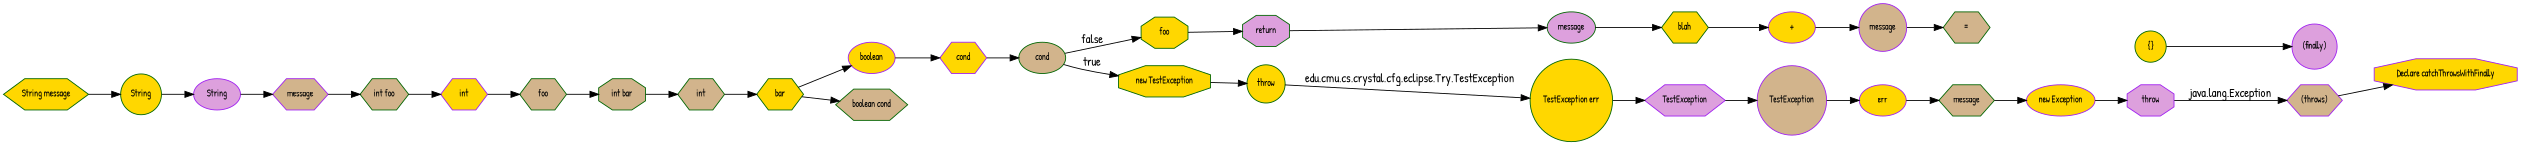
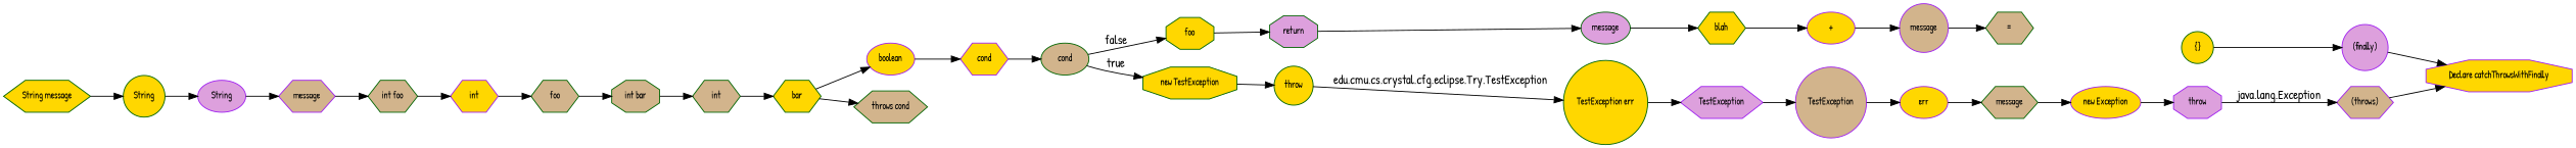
  digraph {
    fontname="Patrick Hand"
    rankdir=LR
    node [color=darkgreen fillcolor=gold fontname="Patrick Hand" fontsize=10 shape=hexagon style=filled]
    edge [fontname="Patrick Hand"]
    n1 [fillcolor=tan label="="]
    n2 [fillcolor=tan label=cond shape=ellipse]
    n3 [label=foo shape=octagon]
    n4 [label="new TestException" shape=octagon]
    n5 [fillcolor=plum label=return shape=octagon]
    n6 [label=throw shape=circle]
    n7 [fillcolor=tan label=message]
    n8 [color=purple label="new Exception" shape=ellipse]
    n9 [color=purple fillcolor=plum label=throw shape=octagon]
    n10 [color=purple fillcolor=tan label="(throws)"]
    n11 [color=purple label="Declare catchThrowsWithFinally" shape=octagon]
    n12 [label="{}" shape=circle]
    n13 [color=purple fillcolor=plum label="(finally)" shape=circle]
    n14 [fillcolor=plum label=message shape=ellipse]
    n15 [color=purple label=cond]
    n16 [label=blah]
    n17 [color=purple label=boolean shape=ellipse]
-   n18 [fillcolor=tan label="boolean cond"]
+   n18 [fillcolor=tan label="throws cond"]
    n19 [label=bar]
    n20 [fillcolor=tan label=int]
    n21 [fillcolor=tan label="int bar" shape=octagon]
    n22 [label="TestException err" shape=circle]
    n23 [color=purple fillcolor=plum label=TestException]
    n24 [fillcolor=tan label=foo]
    n25 [color=purple label=int]
    n26 [color=purple label=err shape=ellipse]
    n27 [fillcolor=tan label="int foo"]
    n28 [color=purple fillcolor=tan label=TestException shape=circle]
    n29 [color=purple fillcolor=tan label=message]
    n30 [label=String shape=circle]
    n31 [color=purple fillcolor=plum label=String shape=ellipse]
    n32 [label="String message"]
    n33 [color=purple label="+" shape=ellipse]
    n34 [color=purple fillcolor=tan label=message shape=circle]
    n2 -> n3 [label=false]
    n2 -> n4 [label=true]
    n3 -> n5
    n4 -> n6
    n5 -> n14
    n6 -> n22 [label="edu.cmu.cs.crystal.cfg.eclipse.Try.TestException"]
    n7 -> n8
    n8 -> n9
    n9 -> n10 [label="java.lang.Exception"]
    n10 -> n11
    n12 -> n13
+   n13 -> n11
    n14 -> n16
    n15 -> n2
    n16 -> n33
    n17 -> n15
    n19 -> n17
    n19 -> n18
    n20 -> n19
    n21 -> n20
    n22 -> n23
    n23 -> n28
    n24 -> n21
    n25 -> n24
    n26 -> n7
    n27 -> n25
    n28 -> n26
    n29 -> n27
    n30 -> n31
    n31 -> n29
    n32 -> n30
    n33 -> n34
    n34 -> n1
  }
